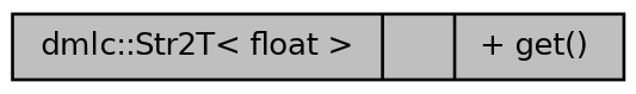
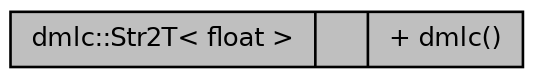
  digraph {
    rankdir=LR
-   n1 [color=black fillcolor=grey75 fontcolor=black fontname=Helvetica fontsize=10 height=0.2 label="{dmlc::Str2T\< float \>\n||+ get()\l}" shape=record style=filled width=0.4]
+   n1 [color=black fillcolor=grey75 fontcolor=black fontname=Helvetica fontsize=10 height=0.2 label="{dmlc::Str2T\< float \>\n||+ dmlc()\l}" shape=record style=filled width=0.4]
  }
